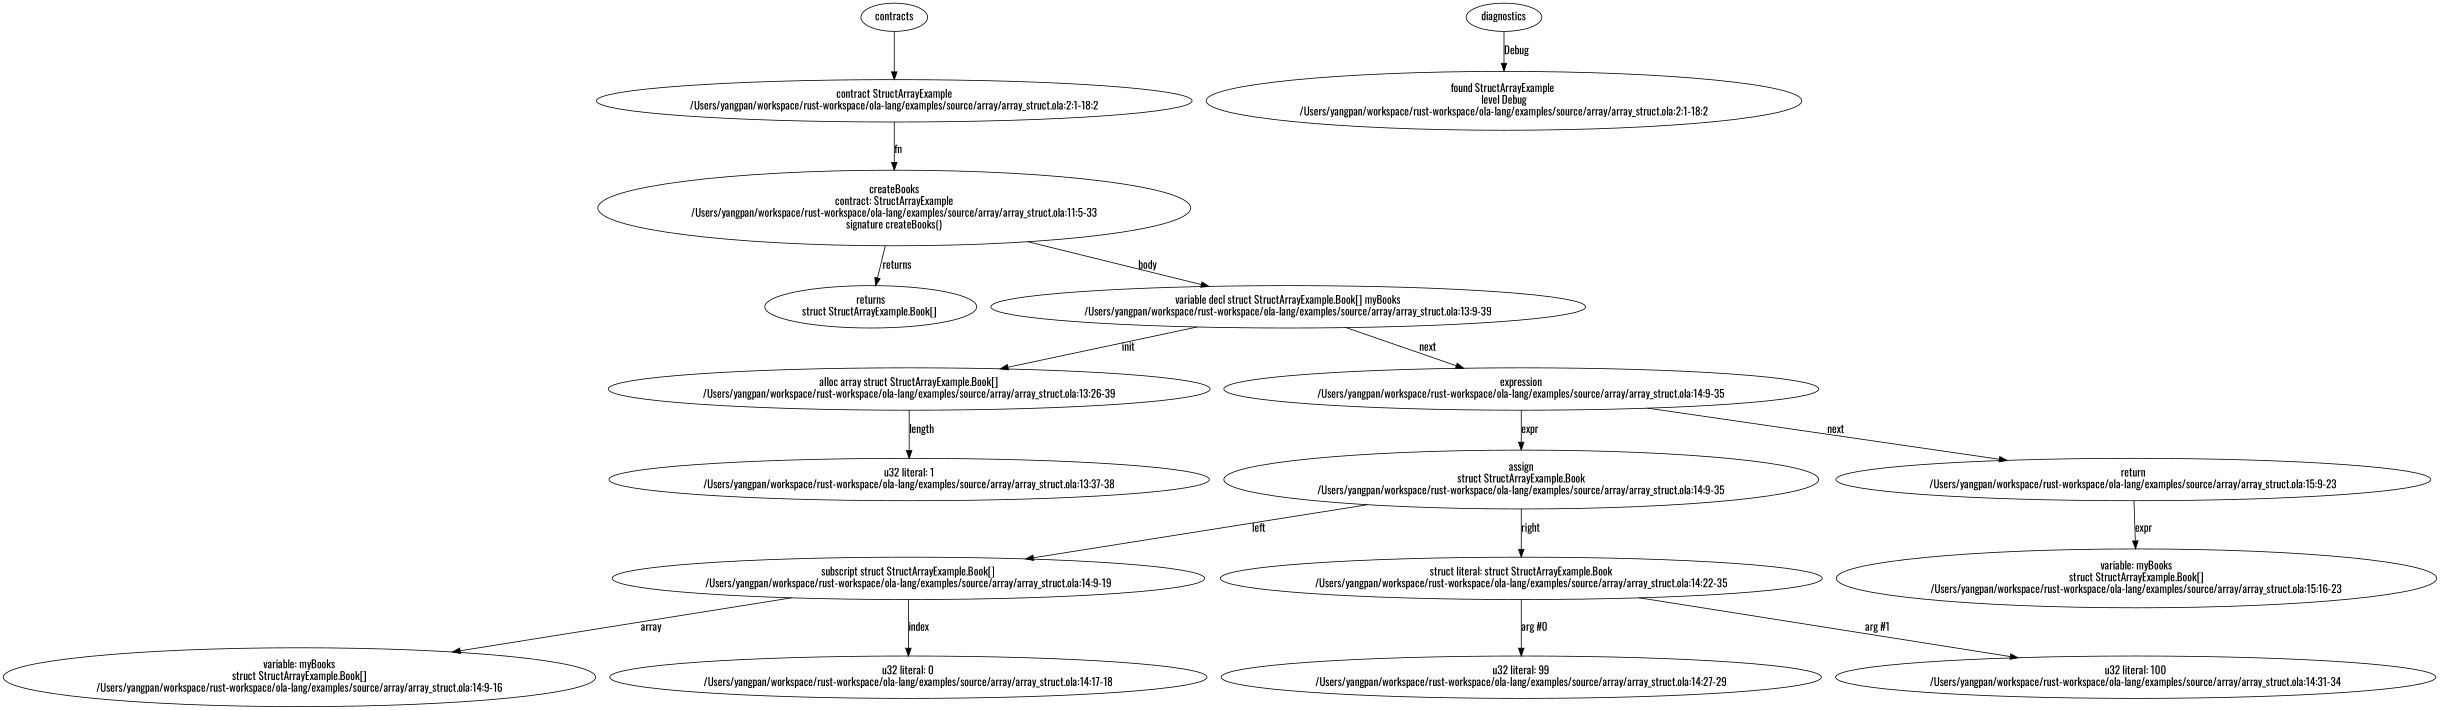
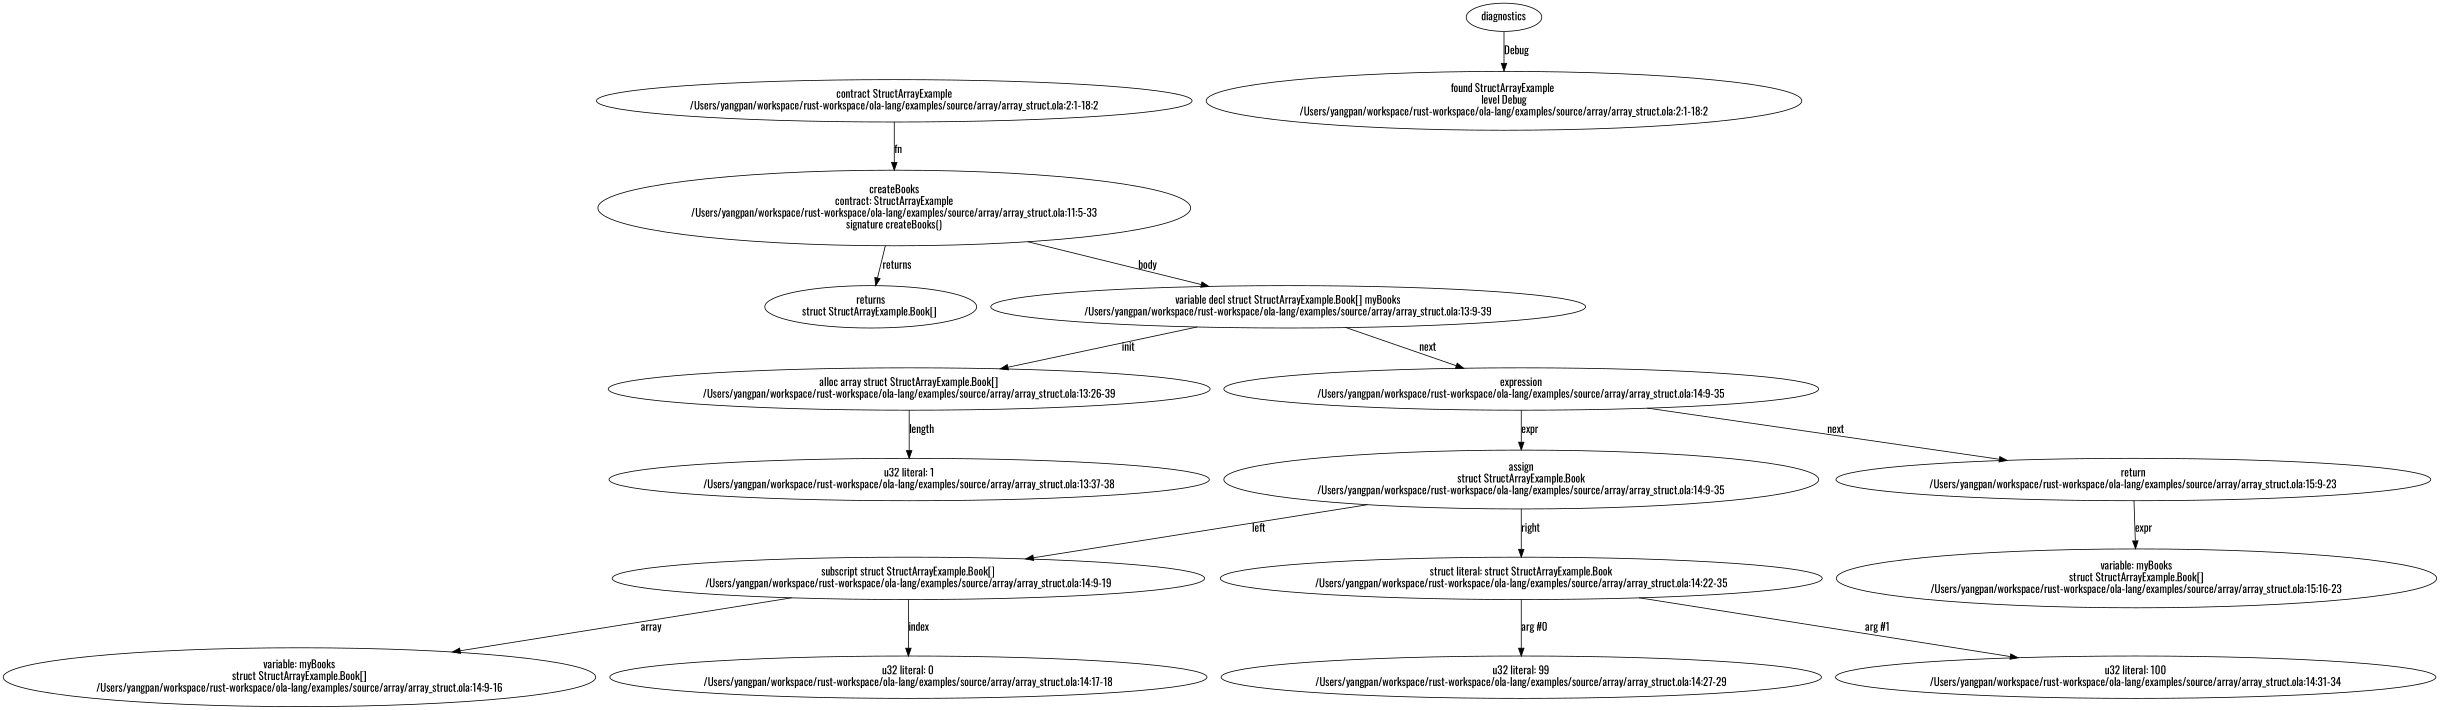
  strict digraph {
    fontname=Oswald
    node [fontname=Oswald]
    edge [fontname=Oswald]
    n1 [label="contract StructArrayExample\n/Users/yangpan/workspace/rust-workspace/ola-lang/examples/source/array/array_struct.ola:2:1-18:2"]
    n2 [label="createBooks\ncontract: StructArrayExample\n/Users/yangpan/workspace/rust-workspace/ola-lang/examples/source/array/array_struct.ola:11:5-33\nsignature createBooks()"]
    n3 [label="returns\nstruct StructArrayExample.Book[] "]
    n4 [label="variable decl struct StructArrayExample.Book[] myBooks\n/Users/yangpan/workspace/rust-workspace/ola-lang/examples/source/array/array_struct.ola:13:9-39"]
    n5 [label="alloc array struct StructArrayExample.Book[]\n/Users/yangpan/workspace/rust-workspace/ola-lang/examples/source/array/array_struct.ola:13:26-39"]
    n6 [label="expression\n/Users/yangpan/workspace/rust-workspace/ola-lang/examples/source/array/array_struct.ola:14:9-35"]
    n7 [label="u32 literal: 1\n/Users/yangpan/workspace/rust-workspace/ola-lang/examples/source/array/array_struct.ola:13:37-38"]
    n8 [label="assign\nstruct StructArrayExample.Book\n/Users/yangpan/workspace/rust-workspace/ola-lang/examples/source/array/array_struct.ola:14:9-35"]
    n9 [label="return\n/Users/yangpan/workspace/rust-workspace/ola-lang/examples/source/array/array_struct.ola:15:9-23"]
    n10 [label="subscript struct StructArrayExample.Book[]\n/Users/yangpan/workspace/rust-workspace/ola-lang/examples/source/array/array_struct.ola:14:9-19"]
    n11 [label="struct literal: struct StructArrayExample.Book\n/Users/yangpan/workspace/rust-workspace/ola-lang/examples/source/array/array_struct.ola:14:22-35"]
    n12 [label="variable: myBooks\nstruct StructArrayExample.Book[]\n/Users/yangpan/workspace/rust-workspace/ola-lang/examples/source/array/array_struct.ola:14:9-16"]
    n13 [label="u32 literal: 0\n/Users/yangpan/workspace/rust-workspace/ola-lang/examples/source/array/array_struct.ola:14:17-18"]
    n14 [label="u32 literal: 99\n/Users/yangpan/workspace/rust-workspace/ola-lang/examples/source/array/array_struct.ola:14:27-29"]
    n15 [label="u32 literal: 100\n/Users/yangpan/workspace/rust-workspace/ola-lang/examples/source/array/array_struct.ola:14:31-34"]
    n16 [label="variable: myBooks\nstruct StructArrayExample.Book[]\n/Users/yangpan/workspace/rust-workspace/ola-lang/examples/source/array/array_struct.ola:15:16-23"]
    n17 [label="found StructArrayExample \nlevel Debug\n/Users/yangpan/workspace/rust-workspace/ola-lang/examples/source/array/array_struct.ola:2:1-18:2"]
-   contracts
    diagnostics
    n1 -> n2 [label=fn]
    n2 -> n3 [label=returns]
    n2 -> n4 [label=body]
    n4 -> n5 [label=init]
    n4 -> n6 [label=next]
    n5 -> n7 [label=length]
    n6 -> n8 [label=expr]
    n6 -> n9 [label=next]
    n8 -> n10 [label=left]
    n8 -> n11 [label=right]
    n9 -> n16 [label=expr]
    n10 -> n12 [label=array]
    n10 -> n13 [label=index]
    n11 -> n14 [label="arg #0"]
    n11 -> n15 [label="arg #1"]
-   contracts -> n1
    diagnostics -> n17 [label=Debug]
  }
